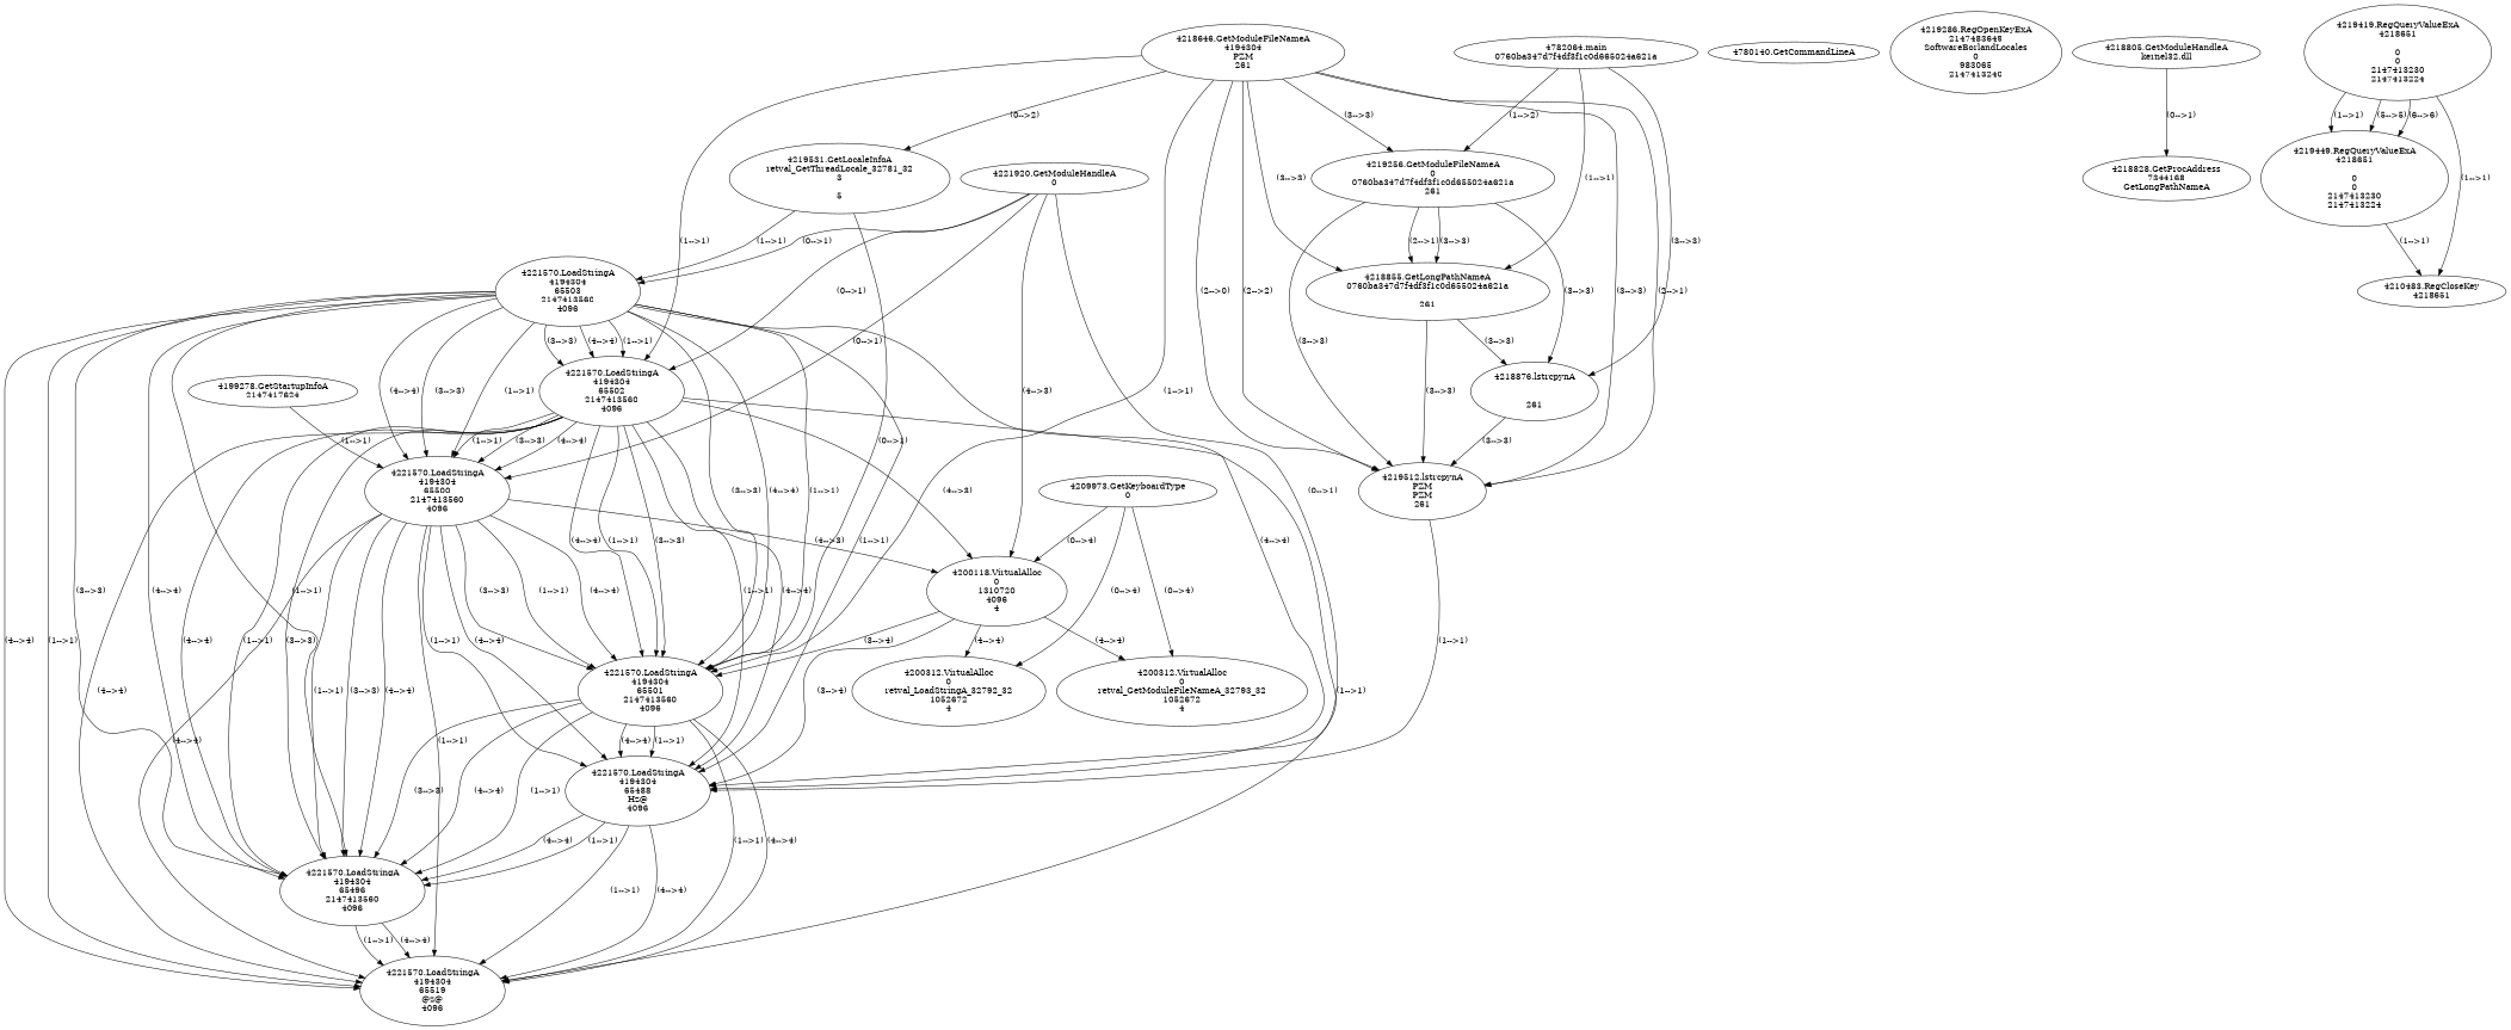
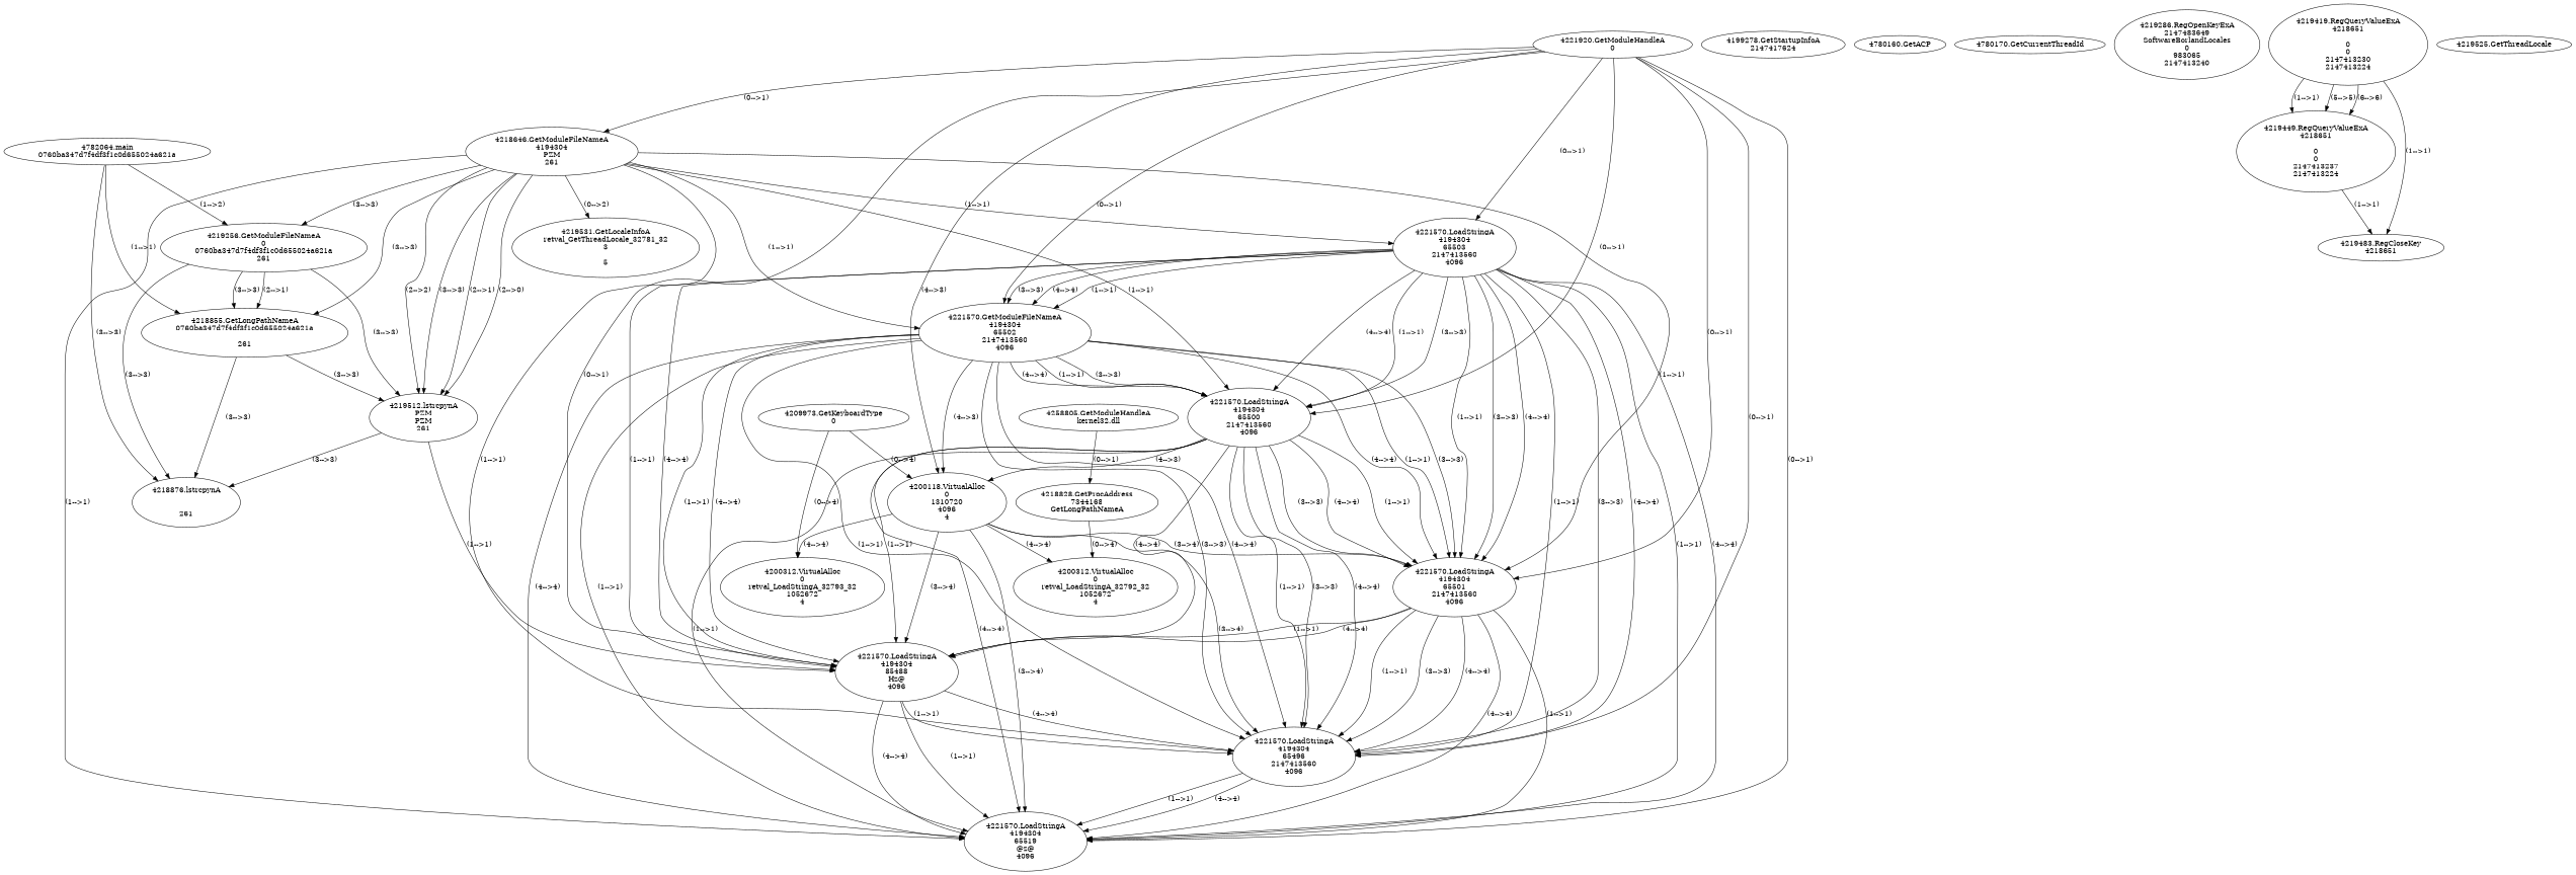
  digraph {
-   n1 [label="4782064.main\n0760ba347d7f4df3f1c0d665024a621a"]
+   n1 [label="4782064.main\n0760ba347d7f4df3f1c0d655024a621a"]
    n2 [label="4219256.GetModuleFileNameA\n0\n0760ba347d7f4df3f1c0d655024a621a\n261"]
    n3 [label="4218855.GetLongPathNameA\n0760ba347d7f4df3f1c0d655024a621a\n\n261"]
    n4 [label="4218876.lstrcpynA\n\n\n261"]
    n5 [label="4219512.lstrcpynA\nPZM\nPZM\n261"]
    n6 [label="4221920.GetModuleHandleA\n0"]
    n7 [label="4218646.GetModuleFileNameA\n4194304\nPZM\n261"]
    n8 [label="4221570.LoadStringA\n4194304\n65503\n2147413560\n4096"]
-   n9 [label="4221570.LoadStringA\n4194304\n65502\n2147413560\n4096"]
+   n9 [label="4221570.GetModuleFileNameA\n4194304\n65502\n2147413560\n4096"]
    n10 [label="4221570.LoadStringA\n4194304\n65500\n2147413560\n4096"]
    n11 [label="4221570.LoadStringA\n4194304\n65501\n2147413560\n4096"]
-   n12 [label="4221570.LoadStringA\n4194304\n65488\nHz@\n4096"]
+   n12 [label="4221570.LoadStringA\n4194304\n85488\nHz@\n4096"]
    n13 [label="4221570.LoadStringA\n4194304\n65496\n2147413560\n4096"]
    n14 [label="4221570.LoadStringA\n4194304\n65519\n@z@\n4096"]
    n15 [label="4200118.VirtualAlloc\n0\n1310720\n4096\n4"]
    n16 [label="4219531.GetLocaleInfoA\nretval_GetThreadLocale_32781_32\n3\n\n5"]
    n17 [label="4209973.GetKeyboardType\n0"]
-   n18 [label="4200312.VirtualAlloc\n0\nretval_GetModuleFileNameA_32793_32\n1052672\n4"]
+   n18 [label="4200312.VirtualAlloc\n0\nretval_LoadStringA_32793_32\n1052672\n4"]
    n19 [label="4200312.VirtualAlloc\n0\nretval_LoadStringA_32792_32\n1052672\n4"]
-   n20 [label="4780140.GetCommandLineA\n"]
    n21 [label="4199278.GetStartupInfoA\n2147417624"]
+   n22 [label="4780160.GetACP\n"]
+   n23 [label="4780170.GetCurrentThreadId\n"]
    n24 [label="4219286.RegOpenKeyExA\n2147483649\nSoftware\Borland\Locales\n0\n983065\n2147413240"]
-   n25 [label="4218805.GetModuleHandleA\nkernel32.dll"]
+   n25 [label="4258805.GetModuleHandleA\nkernel32.dll"]
    n26 [label="4218828.GetProcAddress\n7344168\nGetLongPathNameA"]
    n27 [label="4219419.RegQueryValueExA\n4218651\n\n0\n0\n2147413230\n2147413224"]
-   n28 [label="4219449.RegQueryValueExA\n4218651\n\n0\n0\n2147413230\n2147413224"]
-   n29 [label="4210483.RegCloseKey\n4218651"]
+   n28 [label="4219449.RegQueryValueExA\n4218651\n\n0\n0\n2147413237\n2147413224"]
+   n29 [label="4219483.RegCloseKey\n4218651"]
+   n30 [label="4219525.GetThreadLocale\n"]
    n1 -> n2 [label="(1-->2)"]
    n1 -> n3 [label="(1-->1)"]
    n1 -> n4 [label="(3-->3)"]
    n2 -> n3 [label="(2-->1)"]
    n2 -> n3 [label="(3-->3)"]
    n2 -> n4 [label="(3-->3)"]
    n2 -> n5 [label="(3-->3)"]
    n3 -> n4 [label="(3-->3)"]
    n3 -> n5 [label="(3-->3)"]
-   n4 -> n5 [label="(3-->3)"]
+   n5 -> n4 [label="(3-->3)"]
    n5 -> n12 [label="(1-->1)"]
+   n6 -> n7 [label="(0-->1)"]
    n6 -> n8 [label="(0-->1)"]
    n6 -> n9 [label="(0-->1)"]
    n6 -> n10 [label="(0-->1)"]
-   n16 -> n11 [label="(0-->1)"]
+   n6 -> n11 [label="(0-->1)"]
    n6 -> n12 [label="(0-->1)"]
+   n6 -> n13 [label="(0-->1)"]
+   n6 -> n14 [label="(0-->1)"]
    n6 -> n15 [label="(4-->3)"]
    n7 -> n2 [label="(3-->3)"]
    n7 -> n3 [label="(3-->3)"]
    n7 -> n5 [label="(2-->1)"]
    n7 -> n5 [label="(2-->2)"]
    n7 -> n5 [label="(3-->3)"]
    n7 -> n5 [label="(2-->0)"]
-   n16 -> n8 [label="(1-->1)"]
+   n7 -> n8 [label="(1-->1)"]
    n7 -> n9 [label="(1-->1)"]
-   n21 -> n10 [label="(1-->1)"]
+   n7 -> n10 [label="(1-->1)"]
    n7 -> n11 [label="(1-->1)"]
+   n7 -> n13 [label="(1-->1)"]
+   n7 -> n14 [label="(1-->1)"]
    n7 -> n16 [label="(0-->2)"]
    n8 -> n9 [label="(1-->1)"]
    n8 -> n9 [label="(3-->3)"]
    n8 -> n9 [label="(4-->4)"]
    n8 -> n10 [label="(1-->1)"]
    n8 -> n10 [label="(3-->3)"]
    n8 -> n10 [label="(4-->4)"]
    n8 -> n11 [label="(1-->1)"]
    n8 -> n11 [label="(3-->3)"]
    n8 -> n11 [label="(4-->4)"]
    n8 -> n12 [label="(1-->1)"]
    n8 -> n12 [label="(4-->4)"]
    n8 -> n13 [label="(1-->1)"]
    n8 -> n13 [label="(3-->3)"]
    n8 -> n13 [label="(4-->4)"]
    n8 -> n14 [label="(1-->1)"]
    n8 -> n14 [label="(4-->4)"]
    n9 -> n10 [label="(1-->1)"]
    n9 -> n10 [label="(3-->3)"]
    n9 -> n10 [label="(4-->4)"]
    n9 -> n11 [label="(1-->1)"]
    n9 -> n11 [label="(3-->3)"]
    n9 -> n11 [label="(4-->4)"]
    n9 -> n12 [label="(1-->1)"]
    n9 -> n12 [label="(4-->4)"]
    n9 -> n13 [label="(1-->1)"]
    n9 -> n13 [label="(3-->3)"]
    n9 -> n13 [label="(4-->4)"]
    n9 -> n14 [label="(1-->1)"]
    n9 -> n14 [label="(4-->4)"]
    n9 -> n15 [label="(4-->3)"]
    n10 -> n11 [label="(1-->1)"]
    n10 -> n11 [label="(3-->3)"]
    n10 -> n11 [label="(4-->4)"]
    n10 -> n12 [label="(1-->1)"]
    n10 -> n12 [label="(4-->4)"]
    n10 -> n13 [label="(1-->1)"]
    n10 -> n13 [label="(3-->3)"]
    n10 -> n13 [label="(4-->4)"]
    n10 -> n14 [label="(1-->1)"]
    n10 -> n14 [label="(4-->4)"]
    n10 -> n15 [label="(4-->3)"]
    n11 -> n12 [label="(1-->1)"]
    n11 -> n12 [label="(4-->4)"]
    n11 -> n13 [label="(1-->1)"]
    n11 -> n13 [label="(3-->3)"]
    n11 -> n13 [label="(4-->4)"]
    n11 -> n14 [label="(1-->1)"]
    n11 -> n14 [label="(4-->4)"]
    n12 -> n13 [label="(1-->1)"]
    n12 -> n13 [label="(4-->4)"]
    n12 -> n14 [label="(1-->1)"]
    n12 -> n14 [label="(4-->4)"]
    n13 -> n14 [label="(1-->1)"]
    n13 -> n14 [label="(4-->4)"]
    n15 -> n11 [label="(3-->4)"]
    n15 -> n12 [label="(3-->4)"]
+   n15 -> n13 [label="(3-->4)"]
+   n15 -> n14 [label="(3-->4)"]
    n15 -> n18 [label="(4-->4)"]
    n15 -> n19 [label="(4-->4)"]
    n17 -> n15 [label="(0-->4)"]
    n17 -> n18 [label="(0-->4)"]
-   n17 -> n19 [label="(0-->4)"]
+   n26 -> n19 [label="(0-->4)"]
    n25 -> n26 [label="(0-->1)"]
    n27 -> n28 [label="(1-->1)"]
    n27 -> n28 [label="(5-->5)"]
    n27 -> n28 [label="(6-->6)"]
    n27 -> n29 [label="(1-->1)"]
    n28 -> n29 [label="(1-->1)"]
  }
